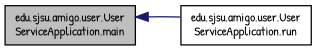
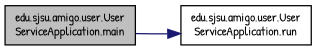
  digraph {
    rankdir=LR
    fontname="Patrick Hand"
    node [color=black fontname="Patrick Hand" fontsize=10 shape=record style=filled]
    n1 [fillcolor=grey75 fontcolor=black height=0.2 label="edu.sjsu.amigo.user.User\lServiceApplication.main" width=0.4]
    n2 [fillcolor=white height=0.2 label="edu.sjsu.amigo.user.User\lServiceApplication.run" width=0.4]
-   n2 -> n1 [color=midnightblue fontname="Patrick Hand" fontsize=10 labelfontname=Helvetica labelfontsize=10 style=solid]
+   n1 -> n2 [color=midnightblue fontname="Patrick Hand" fontsize=10 labelfontname=Helvetica labelfontsize=10 style=solid]
  }
